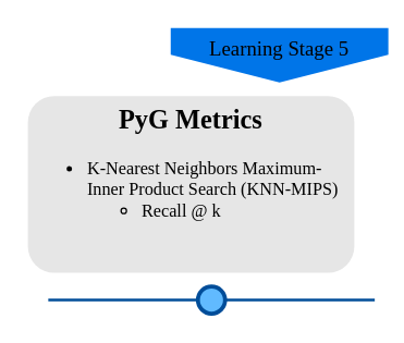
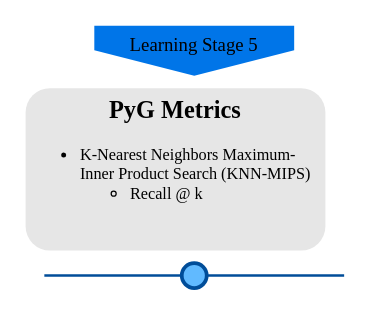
  <mxCell id="0" />
  <mxCell id="1" parent="0" />
  <mxCell id="2" value="&lt;h2&gt;&lt;font face=&quot;serif&quot;&gt;PyG Metrics&lt;/font&gt;&lt;/h2&gt;&lt;p&gt;&lt;/p&gt;&lt;ul&gt;&lt;li style=&quot;text-align: left;&quot;&gt;&lt;font face=&quot;serif&quot;&gt;K-Nearest Neighbors Maximum-Inner Product Search (KNN-MIPS)&lt;/font&gt;&lt;/li&gt;&lt;ul&gt;&lt;li style=&quot;text-align: left;&quot;&gt;&lt;font face=&quot;serif&quot;&gt;Recall @ k&lt;/font&gt;&lt;/li&gt;&lt;/ul&gt;&lt;/ul&gt;&lt;p&gt;&lt;/p&gt;&lt;p&gt;&lt;span style=&quot;font-family: serif; background-color: initial;&quot;&gt;&lt;br&gt;&lt;/span&gt;&lt;/p&gt;" style="text;html=1;spacing=5;spacingTop=-20;whiteSpace=wrap;overflow=hidden;strokeColor=none;strokeWidth=3;fillColor=#E6E6E6;fontSize=13;fontColor=#000000;align=center;rounded=1;" parent="1" vertex="1"><mxGeometry x="20" y="70" width="240" height="130" as="geometry" /></mxCell>
- <mxCell id="3" value="&lt;span&gt;&lt;font color=&quot;#000000&quot; face=&quot;Serif&quot;&gt;Learning Stage 5&lt;/font&gt;&lt;/span&gt;" style="shape=offPageConnector;whiteSpace=wrap;html=1;fillColor=#0075E8;fontSize=15;fontColor=#FFFFFF;size=0.509;verticalAlign=top;strokeColor=none;" parent="1" vertex="1"><mxGeometry x="125" y="20" width="160" height="40" as="geometry" /></mxCell>
+ <mxCell id="3" value="&lt;span&gt;&lt;font color=&quot;#000000&quot; face=&quot;Serif&quot;&gt;Learning Stage 5&lt;/font&gt;&lt;/span&gt;" style="shape=offPageConnector;whiteSpace=wrap;html=1;fillColor=#0075E8;fontSize=15;fontColor=#FFFFFF;size=0.509;verticalAlign=top;strokeColor=none;" parent="1" vertex="1"><mxGeometry x="75" y="20" width="160" height="40" as="geometry" /></mxCell>
  <mxCell id="4" value="" style="line;strokeWidth=2;html=1;fillColor=none;fontSize=28;fontColor=#004D99;strokeColor=#004D99;" parent="1" vertex="1"><mxGeometry x="35" y="215" width="240" height="10" as="geometry" /></mxCell>
  <mxCell id="5" value="" style="ellipse;whiteSpace=wrap;html=1;fillColor=#61BAFF;fontSize=28;fontColor=#004D99;strokeWidth=3;strokeColor=#004D99;" parent="1" vertex="1"><mxGeometry x="145" y="210" width="20" height="20" as="geometry" /></mxCell>
